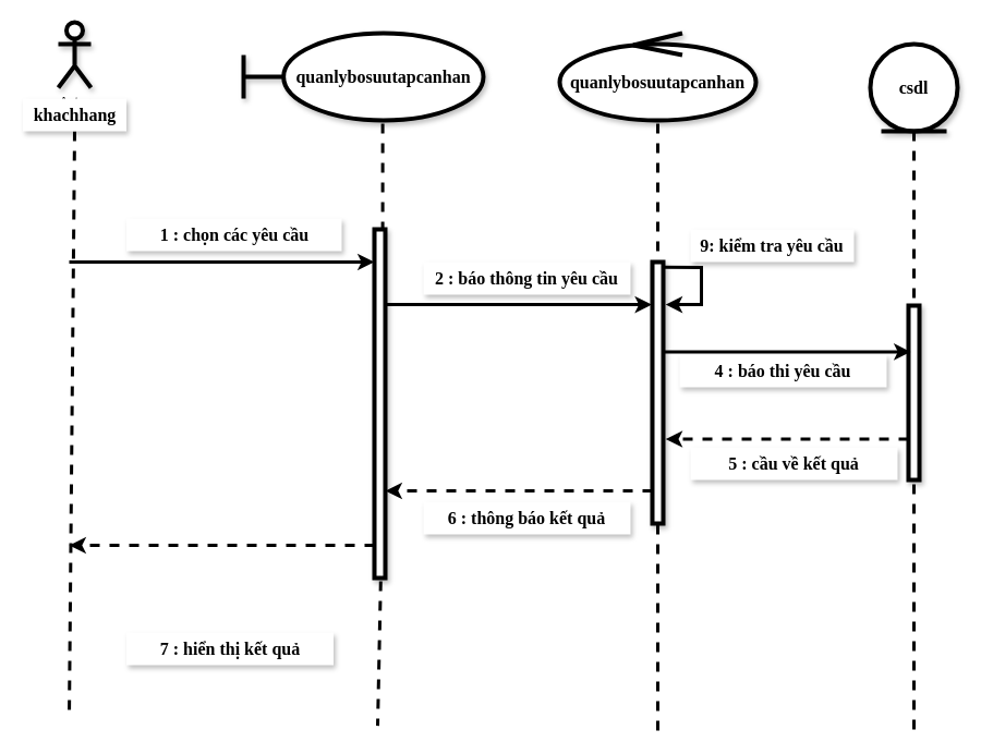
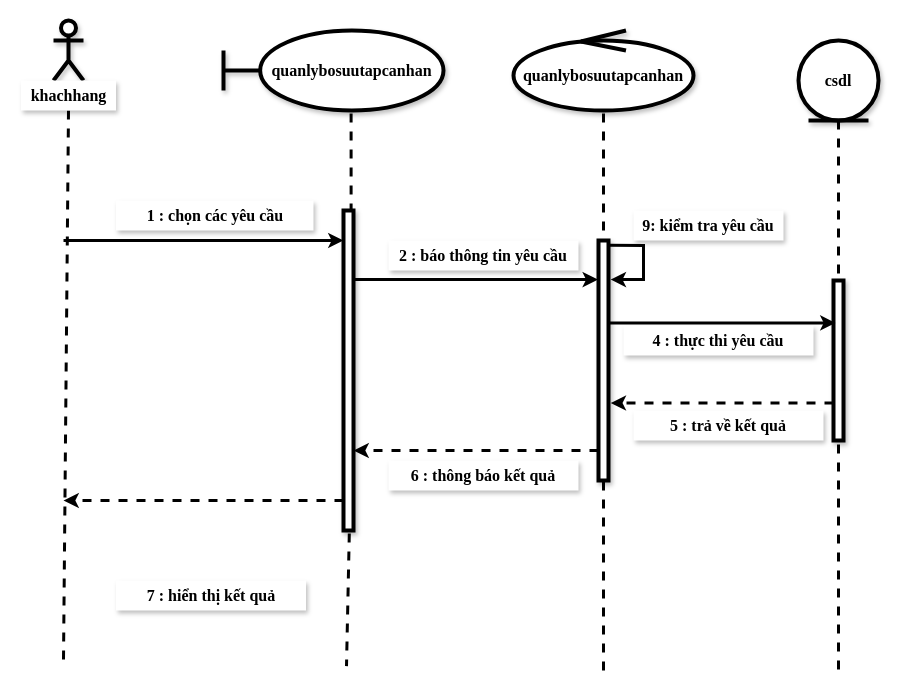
  <mxCell id="0" />
  <mxCell id="1" parent="0" />
  <mxCell id="2" style="edgeStyle=none;rounded=0;orthogonalLoop=1;jettySize=auto;html=1;exitX=0.5;exitY=1;exitDx=0;exitDy=0;dashed=1;fontFamily=Times New Roman;fontSize=16;endArrow=none;endFill=0;strokeWidth=3;" parent="1" source="13" edge="1"><mxGeometry relative="1" as="geometry"><mxPoint x="838" y="670" as="targetPoint" /></mxGeometry></mxCell>
  <mxCell id="3" value="Actor" style="shape=umlActor;verticalLabelPosition=bottom;verticalAlign=top;html=1;strokeWidth=4;shadow=1;" parent="1" vertex="1"><mxGeometry x="53" y="20" width="30" height="60" as="geometry" /></mxCell>
  <mxCell id="4" style="rounded=0;orthogonalLoop=1;jettySize=auto;html=1;exitX=0.5;exitY=1;exitDx=0;exitDy=0;fontFamily=Times New Roman;fontSize=16;dashed=1;endArrow=none;endFill=0;strokeWidth=3;" parent="1" source="5" edge="1"><mxGeometry relative="1" as="geometry"><mxPoint x="63" y="659.6" as="targetPoint" /></mxGeometry></mxCell>
- <mxCell id="5" value="khachhang" style="text;html=1;strokeColor=none;fillColor=default;align=center;verticalAlign=middle;whiteSpace=wrap;rounded=0;shadow=1;fontSize=16;fontFamily=Times New Roman;fontStyle=1" parent="1" vertex="1"><mxGeometry x="20.5" y="90" width="95" height="30" as="geometry" /></mxCell>
+ <mxCell id="5" value="khachhang" style="text;html=1;strokeColor=none;fillColor=default;align=center;verticalAlign=middle;whiteSpace=wrap;rounded=0;shadow=1;fontSize=16;fontFamily=Times New Roman;fontStyle=1" parent="1" vertex="1"><mxGeometry x="20.5" y="80" width="95" height="30" as="geometry" /></mxCell>
  <mxCell id="6" style="edgeStyle=none;rounded=0;orthogonalLoop=1;jettySize=auto;html=1;entryX=1.22;entryY=0.677;entryDx=0;entryDy=0;entryPerimeter=0;dashed=1;fontFamily=Times New Roman;fontSize=16;endArrow=classic;endFill=1;strokeWidth=3;" parent="1" source="8" target="21" edge="1"><mxGeometry relative="1" as="geometry" /></mxCell>
  <mxCell id="7" style="edgeStyle=none;rounded=0;orthogonalLoop=1;jettySize=auto;html=1;fontFamily=Times New Roman;fontSize=16;startArrow=none;startFill=0;endArrow=classic;endFill=1;strokeWidth=3;exitX=1.06;exitY=0.02;exitDx=0;exitDy=0;exitPerimeter=0;entryX=1.22;entryY=0.163;entryDx=0;entryDy=0;entryPerimeter=0;" parent="1" source="21" target="21" edge="1"><mxGeometry relative="1" as="geometry"><mxPoint x="933" y="320" as="targetPoint" /><Array as="points"><mxPoint x="643" y="245" /><mxPoint x="643" y="279" /></Array></mxGeometry></mxCell>
  <mxCell id="8" value="" style="html=1;points=[];perimeter=orthogonalPerimeter;shadow=1;fontFamily=Times New Roman;fontSize=16;strokeWidth=4;fillColor=default;" parent="1" vertex="1"><mxGeometry x="833" y="280" width="10" height="160" as="geometry" /></mxCell>
  <mxCell id="9" style="edgeStyle=none;rounded=0;orthogonalLoop=1;jettySize=auto;html=1;exitX=0.58;exitY=1;exitDx=0;exitDy=3;exitPerimeter=0;dashed=1;fontFamily=Times New Roman;fontSize=16;endArrow=none;endFill=0;startArrow=none;strokeWidth=3;" parent="1" source="17" edge="1"><mxGeometry relative="1" as="geometry"><mxPoint x="346" y="665.6" as="targetPoint" /></mxGeometry></mxCell>
  <mxCell id="10" value="quanlybosuutapcanhan" style="shape=umlBoundary;whiteSpace=wrap;html=1;shadow=1;fontFamily=Times New Roman;fontSize=16;strokeWidth=4;fillColor=default;fontStyle=1;points=[[0.58,1,0,0,3]];" parent="1" vertex="1"><mxGeometry x="223" y="30" width="220" height="80" as="geometry" /></mxCell>
  <mxCell id="11" style="edgeStyle=none;rounded=0;orthogonalLoop=1;jettySize=auto;html=1;exitX=0.5;exitY=1;exitDx=0;exitDy=3;exitPerimeter=0;dashed=1;fontFamily=Times New Roman;fontSize=16;endArrow=none;endFill=0;startArrow=none;strokeWidth=3;" parent="1" source="21" edge="1"><mxGeometry relative="1" as="geometry"><mxPoint x="603" y="670" as="targetPoint" /><Array as="points"><mxPoint x="603" y="410" /></Array></mxGeometry></mxCell>
  <mxCell id="12" value="quanlybosuutapcanhan" style="ellipse;shape=umlControl;whiteSpace=wrap;html=1;shadow=1;fontFamily=Times New Roman;fontSize=16;strokeWidth=4;fillColor=default;fontStyle=1;points=[[0.5,1,0,0,3]];" parent="1" vertex="1"><mxGeometry x="513" y="30" width="180" height="80" as="geometry" /></mxCell>
  <mxCell id="13" value="csdl" style="ellipse;shape=umlEntity;whiteSpace=wrap;html=1;shadow=1;fontFamily=Times New Roman;fontSize=16;strokeWidth=4;fillColor=default;fontStyle=1" parent="1" vertex="1"><mxGeometry x="798" y="40" width="80" height="80" as="geometry" /></mxCell>
  <mxCell id="14" style="edgeStyle=none;rounded=0;orthogonalLoop=1;jettySize=auto;html=1;dashed=1;fontFamily=Times New Roman;fontSize=16;endArrow=classic;endFill=1;strokeWidth=3;" parent="1" source="17" edge="1"><mxGeometry relative="1" as="geometry"><mxPoint x="63" y="500" as="targetPoint" /></mxGeometry></mxCell>
  <mxCell id="15" style="edgeStyle=none;rounded=0;orthogonalLoop=1;jettySize=auto;html=1;entryX=-0.06;entryY=0.163;entryDx=0;entryDy=0;entryPerimeter=0;fontFamily=Times New Roman;fontSize=16;endArrow=classic;endFill=1;strokeWidth=3;" parent="1" source="17" target="21" edge="1"><mxGeometry relative="1" as="geometry" /></mxCell>
  <mxCell id="16" style="edgeStyle=none;rounded=0;orthogonalLoop=1;jettySize=auto;html=1;fontFamily=Times New Roman;fontSize=16;endArrow=none;endFill=0;strokeWidth=3;startArrow=classic;startFill=1;" parent="1" source="17" edge="1"><mxGeometry relative="1" as="geometry"><mxPoint x="63" y="240" as="targetPoint" /></mxGeometry></mxCell>
  <mxCell id="17" value="" style="html=1;points=[];perimeter=orthogonalPerimeter;shadow=1;fontFamily=Times New Roman;fontSize=16;strokeWidth=4;fillColor=default;" parent="1" vertex="1"><mxGeometry x="343" y="210" width="10" height="320" as="geometry" /></mxCell>
  <mxCell id="18" value="" style="edgeStyle=none;rounded=0;orthogonalLoop=1;jettySize=auto;html=1;exitX=0.58;exitY=1;exitDx=0;exitDy=3;exitPerimeter=0;dashed=1;fontFamily=Times New Roman;fontSize=16;endArrow=none;endFill=0;strokeWidth=3;" parent="1" source="10" target="17" edge="1"><mxGeometry relative="1" as="geometry"><mxPoint x="346" y="665.6" as="targetPoint" /><mxPoint x="346" y="113" as="sourcePoint" /></mxGeometry></mxCell>
  <mxCell id="19" style="edgeStyle=none;rounded=0;orthogonalLoop=1;jettySize=auto;html=1;entryX=1;entryY=0.75;entryDx=0;entryDy=0;entryPerimeter=0;dashed=1;fontFamily=Times New Roman;fontSize=16;endArrow=classic;endFill=1;strokeWidth=3;" parent="1" source="21" target="17" edge="1"><mxGeometry relative="1" as="geometry" /></mxCell>
  <mxCell id="20" style="edgeStyle=none;rounded=0;orthogonalLoop=1;jettySize=auto;html=1;entryX=0.2;entryY=0.265;entryDx=0;entryDy=0;entryPerimeter=0;fontFamily=Times New Roman;fontSize=16;endArrow=classic;endFill=1;strokeWidth=3;" parent="1" source="21" target="8" edge="1"><mxGeometry relative="1" as="geometry" /></mxCell>
  <mxCell id="21" value="" style="html=1;points=[];perimeter=orthogonalPerimeter;shadow=1;fontFamily=Times New Roman;fontSize=16;strokeWidth=4;fillColor=default;" parent="1" vertex="1"><mxGeometry x="598" y="240" width="10" height="240" as="geometry" /></mxCell>
  <mxCell id="22" value="" style="edgeStyle=none;rounded=0;orthogonalLoop=1;jettySize=auto;html=1;exitX=0.5;exitY=1;exitDx=0;exitDy=3;exitPerimeter=0;dashed=1;fontFamily=Times New Roman;fontSize=16;endArrow=none;endFill=0;strokeWidth=3;" parent="1" source="12" target="21" edge="1"><mxGeometry relative="1" as="geometry"><mxPoint x="603" y="670" as="targetPoint" /><mxPoint x="603" y="113" as="sourcePoint" /><Array as="points" /></mxGeometry></mxCell>
  <mxCell id="23" value="1 : chọn các yêu cầu" style="text;html=1;strokeColor=none;fillColor=default;align=center;verticalAlign=middle;whiteSpace=wrap;rounded=0;shadow=1;fontSize=16;fontFamily=Times New Roman;fontStyle=1" parent="1" vertex="1"><mxGeometry x="115.5" y="200" width="197.5" height="30" as="geometry" /></mxCell>
  <mxCell id="24" value="2 : báo thông tin yêu cầu" style="text;html=1;strokeColor=none;fillColor=default;align=center;verticalAlign=middle;whiteSpace=wrap;rounded=0;shadow=1;fontSize=16;fontFamily=Times New Roman;fontStyle=1" parent="1" vertex="1"><mxGeometry x="388" y="240" width="190" height="30" as="geometry" /></mxCell>
- <mxCell id="25" value="4 : báo thi yêu cầu" style="text;html=1;strokeColor=none;fillColor=default;align=center;verticalAlign=middle;whiteSpace=wrap;rounded=0;shadow=1;fontSize=16;fontFamily=Times New Roman;fontStyle=1" parent="1" vertex="1"><mxGeometry x="623" y="325" width="190" height="30" as="geometry" /></mxCell>
- <mxCell id="26" value="5 : cầu về kết quả" style="text;html=1;strokeColor=none;fillColor=default;align=center;verticalAlign=middle;whiteSpace=wrap;rounded=0;shadow=1;fontSize=16;fontFamily=Times New Roman;fontStyle=1" parent="1" vertex="1"><mxGeometry x="633" y="410" width="190" height="30" as="geometry" /></mxCell>
+ <mxCell id="25" value="4 : thực thi yêu cầu" style="text;html=1;strokeColor=none;fillColor=default;align=center;verticalAlign=middle;whiteSpace=wrap;rounded=0;shadow=1;fontSize=16;fontFamily=Times New Roman;fontStyle=1" parent="1" vertex="1"><mxGeometry x="623" y="325" width="190" height="30" as="geometry" /></mxCell>
+ <mxCell id="26" value="5 : trả về kết quả" style="text;html=1;strokeColor=none;fillColor=default;align=center;verticalAlign=middle;whiteSpace=wrap;rounded=0;shadow=1;fontSize=16;fontFamily=Times New Roman;fontStyle=1" parent="1" vertex="1"><mxGeometry x="633" y="410" width="190" height="30" as="geometry" /></mxCell>
  <mxCell id="27" value="6 : thông báo kết quả" style="text;html=1;strokeColor=none;fillColor=default;align=center;verticalAlign=middle;whiteSpace=wrap;rounded=0;shadow=1;fontSize=16;fontFamily=Times New Roman;fontStyle=1" parent="1" vertex="1"><mxGeometry x="388" y="460" width="190" height="30" as="geometry" /></mxCell>
  <mxCell id="28" value="7 : hiển thị kết quả" style="text;html=1;strokeColor=none;fillColor=default;align=center;verticalAlign=middle;whiteSpace=wrap;rounded=0;shadow=1;fontSize=16;fontFamily=Times New Roman;fontStyle=1" parent="1" vertex="1"><mxGeometry x="115.5" y="580" width="190" height="30" as="geometry" /></mxCell>
  <mxCell id="29" value="9: kiểm tra yêu cầu" style="text;html=1;strokeColor=none;fillColor=default;align=center;verticalAlign=middle;whiteSpace=wrap;rounded=0;shadow=1;fontSize=16;fontFamily=Times New Roman;fontStyle=1" parent="1" vertex="1"><mxGeometry x="633" y="210" width="150" height="30" as="geometry" /></mxCell>
